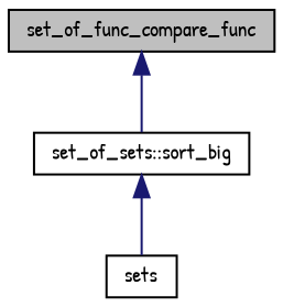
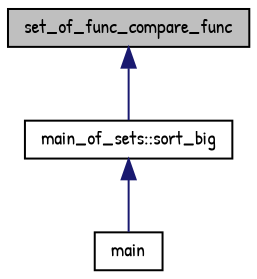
  digraph {
    fontname="Patrick Hand"
    rankdir=TB
    node [color=black fillcolor=white fontname="Patrick Hand" fontsize=10 shape=record style=filled]
    edge [color=midnightblue dir=back fontname="Patrick Hand" fontsize=10 labelfontname=Helvetica labelfontsize=10 style=solid]
    n1 [fillcolor=grey75 fontcolor=black height=0.2 label=set_of_func_compare_func width=0.4]
-   n2 [height=0.2 label="set_of_sets::sort_big" width=0.4]
-   n3 [height=0.2 label=sets width=0.4]
+   n2 [height=0.2 label="main_of_sets::sort_big" width=0.4]
+   n3 [height=0.2 label=main width=0.4]
    n1 -> n2
    n2 -> n3
  }
